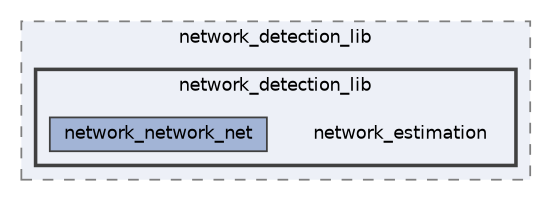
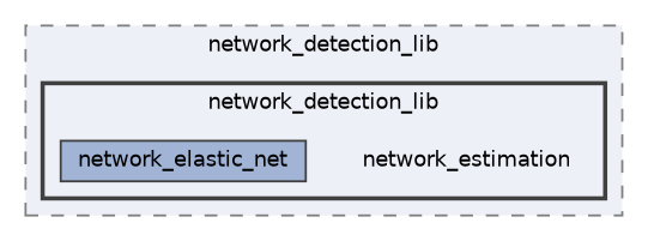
  digraph {
    compound=true
    node [fontname=Helvetica fontsize=10]
    n1 [height=0.2 label=network_estimation shape=plaintext width=0.4]
-   n2 [color=grey25 fillcolor="#a2b4d6" height=0.2 label=network_network_net shape=box style=filled width=0.4]
+   n2 [color=grey25 fillcolor="#a2b4d6" height=0.2 label=network_elastic_net shape=box style=filled width=0.4]
    subgraph cluster_1 {
      bgcolor="#edf0f7"
      fontname=Helvetica
      fontsize=10
      label=network_detection_lib
      pencolor=grey50
      style="filled,dashed"
      subgraph cluster_2 {
        bgcolor="#edf0f7"
        fontname=Helvetica
        fontsize=10
        pencolor=grey25
        style="filled,bold"
        n1
        n2
      }
    }
  }
